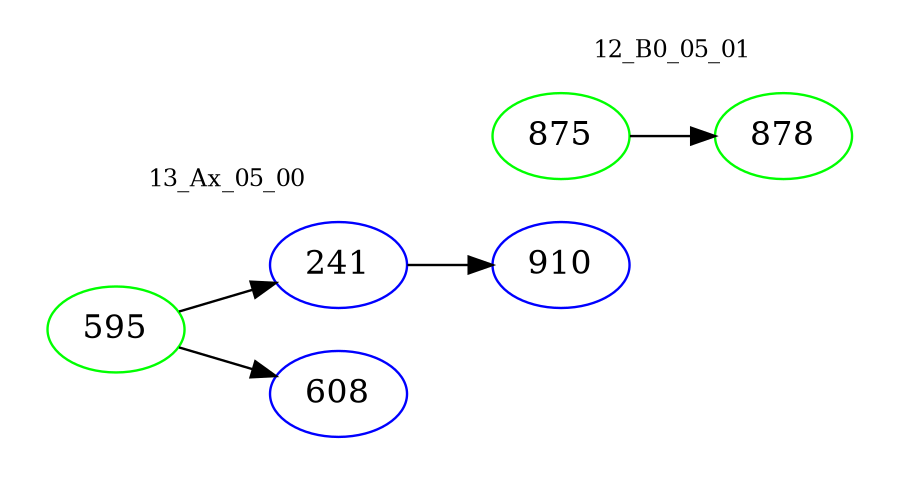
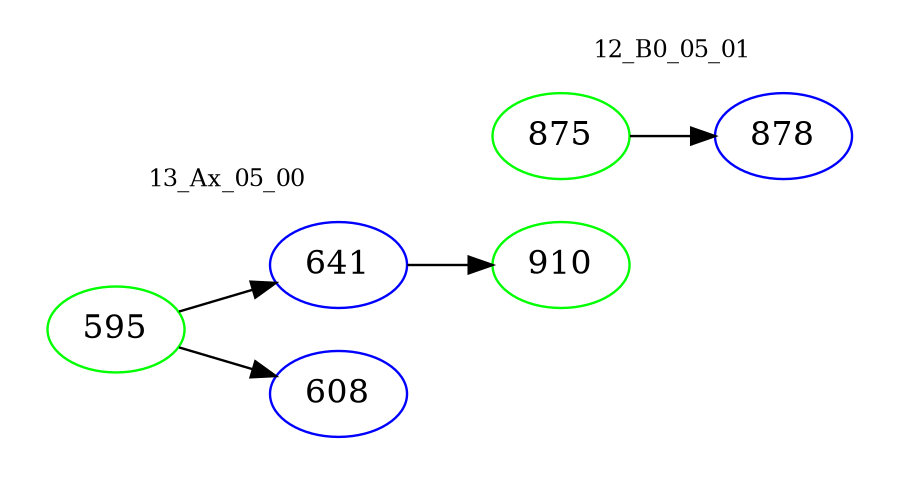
  digraph {
    rankdir=LR
    node [color=blue]
    edge [color=black]
    n1 [color=green label=595]
    n2 [label=608]
-   n3 [label=241]
+   n3 [label=641]
    n4 [color=green label=875]
-   n5 [color=green label=878]
-   n6 [label=910]
+   n5 [label=878]
+   n6 [color=green label=910]
    subgraph cluster_1 {
      color=white
      fontsize=10
      label="13_Ax_05_00"
      n1
      n2
      n3
    }
    subgraph cluster_2 {
      color=white
      fontsize=10
      label="12_B0_05_01"
      n4
      n5
      n6
    }
    n1 -> n2
    n1 -> n3
    n3 -> n6
    n4 -> n5
  }
